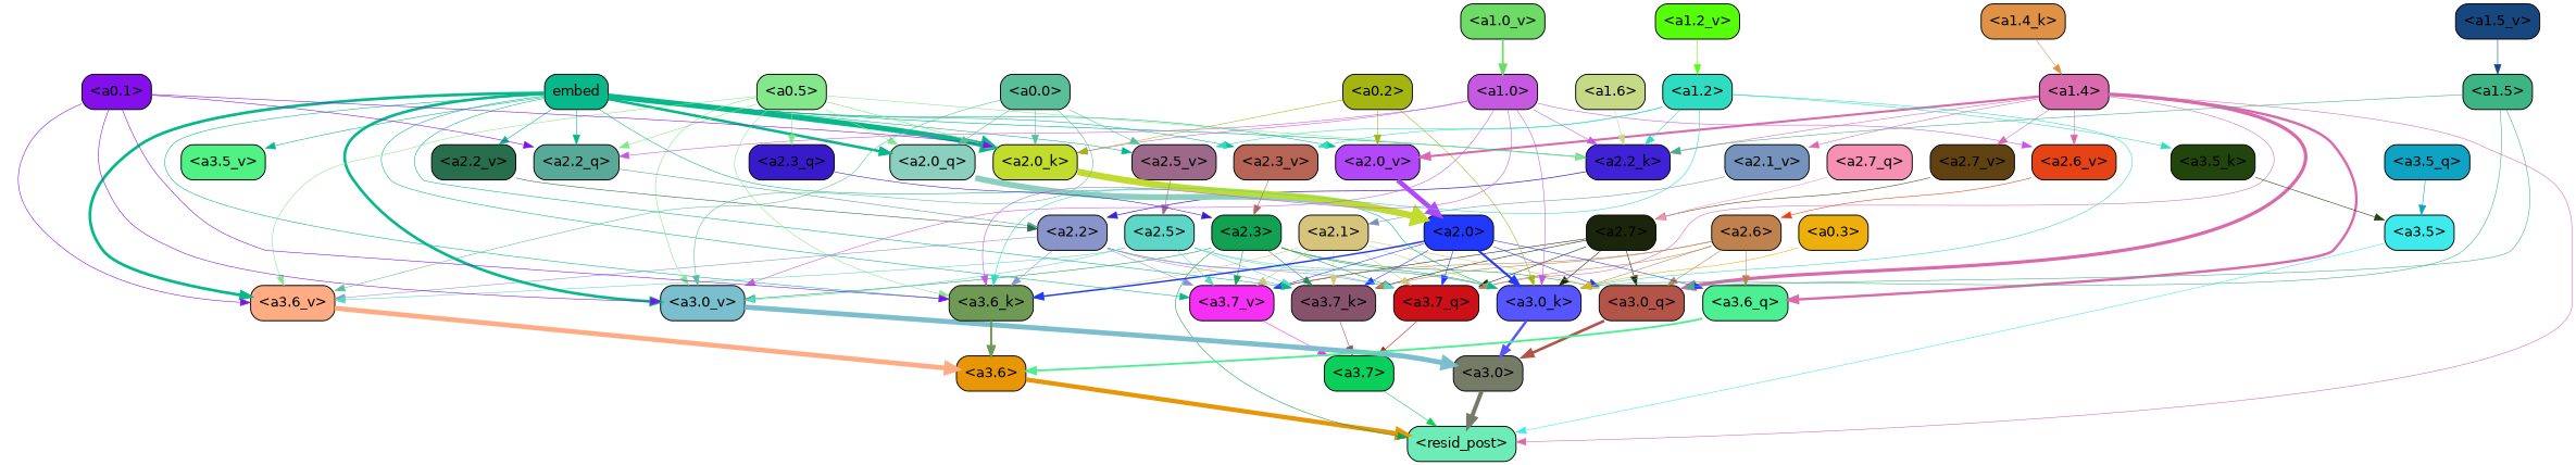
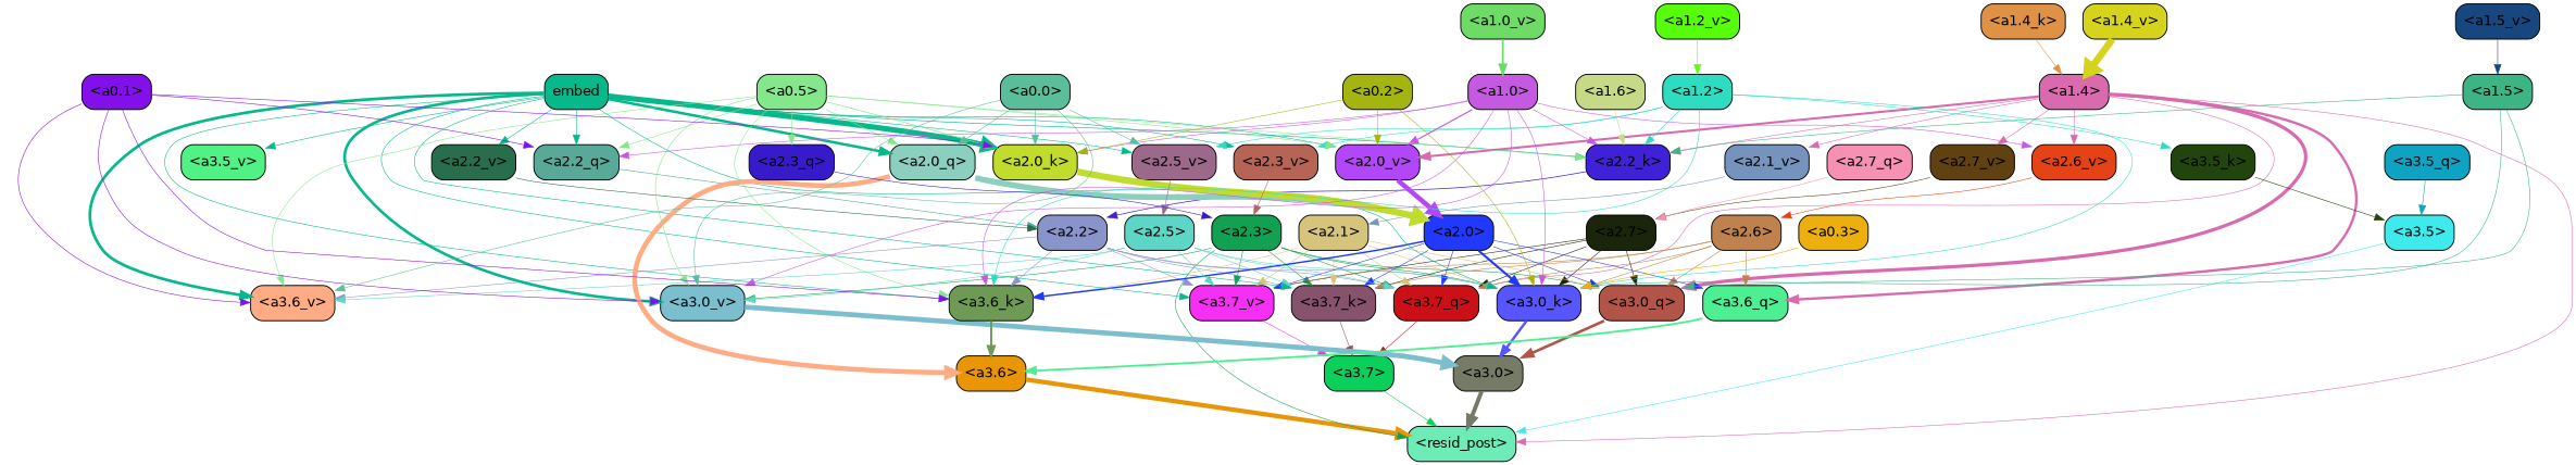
  strict digraph {
    splines=true
    node [color=black fontname=Helvetica shape=box style="filled, rounded"]
    edge [color="#06b88a" penwidth=0.6]
    "<a3.7>" [fillcolor="#0acf5a"]
    "<resid_post>" [fillcolor="#6eecb7"]
    "<a3.6>" [fillcolor="#e89606"]
    "<a3.5>" [fillcolor="#3feaed"]
    "<a3.0>" [fillcolor="#757b66"]
    "<a2.3>" [fillcolor="#12a152"]
    "<a3.7_q>" [fillcolor="#cb1017"]
    "<a3.0_q>" [fillcolor="#b35449"]
    "<a3.7_k>" [fillcolor="#86526c"]
    "<a3.0_k>" [fillcolor="#5755fe"]
    "<a3.7_v>" [fillcolor="#f62ff4"]
    "<a3.0_v>" [fillcolor="#7bbecd"]
    "<a1.4>" [fillcolor="#d96aad"]
    "<a3.6_q>" [fillcolor="#4cef92"]
    "<a2.2_k>" [fillcolor="#3f21d7"]
    "<a2.7_v>" [fillcolor="#604112"]
    "<a2.6_v>" [fillcolor="#e54316"]
    "<a2.1_v>" [fillcolor="#7593bc"]
    "<a2.0_v>" [fillcolor="#b147f8"]
    "<a2.2>" [fillcolor="#8994cb"]
    "<a2.7>" [fillcolor="#1b250c"]
    "<a2.6>" [fillcolor="#bf824f"]
    "<a2.1>" [fillcolor="#d7c47c"]
    "<a2.0>" [fillcolor="#2139fc"]
    "<a3.6_k>" [fillcolor="#6e9a56"]
    "<a3.6_v>" [fillcolor="#ffac85"]
    "<a3.5_q>" [fillcolor="#0fa3c3"]
    "<a3.5_k>" [fillcolor="#22440d"]
    "<a3.5_v>" [fillcolor="#50f185"]
    "<a2.5>" [fillcolor="#5ed6c7"]
    "<a1.5>" [fillcolor="#3cb483"]
    embed [fillcolor="#06b88a"]
    "<a2.2_q>" [fillcolor="#58a997"]
    "<a2.0_q>" [fillcolor="#8bcfbe"]
    "<a2.0_k>" [fillcolor="#c2dc2e"]
    "<a2.5_v>" [fillcolor="#9d698a"]
    "<a2.3_v>" [fillcolor="#b66456"]
    "<a2.2_v>" [fillcolor="#286d4c"]
    "<a1.2>" [fillcolor="#2eddc1"]
    "<a1.0>" [fillcolor="#c659e2"]
    "<a0.5>" [fillcolor="#85e78b"]
    "<a2.3_q>" [fillcolor="#371bcb"]
    "<a0.1>" [fillcolor="#830feb"]
    "<a0.3>" [fillcolor="#ecaf0d"]
    "<a0.2>" [fillcolor="#a4b512"]
    "<a0.0>" [fillcolor="#5abe9a"]
    "<a2.7_q>" [fillcolor="#f691b3"]
    "<a1.6>" [fillcolor="#c6d987"]
    "<a1.4_k>" [fillcolor="#df9146"]
    "<a1.5_v>" [fillcolor="#18467f"]
+   "<a1.4_v>" [fillcolor="#d6d31c"]
    "<a1.2_v>" [fillcolor="#57fe0c"]
    "<a1.0_v>" [fillcolor="#6edb67"]
    "<a3.7>" -> "<resid_post>" [color="#0acf5a"]
    "<a3.6>" -> "<resid_post>" [color="#e89606" penwidth=4.6696330308914185]
    "<a3.5>" -> "<resid_post>" [color="#3feaed"]
    "<a3.0>" -> "<resid_post>" [color="#757b66" penwidth=4.282557368278503]
    "<a2.3>" -> "<resid_post>" [color="#12a152"]
    "<a2.3>" -> "<a3.7_q>" [color="#12a152"]
    "<a2.3>" -> "<a3.0_q>" [color="#12a152"]
    "<a2.3>" -> "<a3.7_k>" [color="#12a152"]
    "<a2.3>" -> "<a3.0_k>" [color="#12a152"]
    "<a2.3>" -> "<a3.7_v>" [color="#12a152"]
    "<a2.3>" -> "<a3.0_v>" [color="#12a152"]
    "<a3.7_q>" -> "<a3.7>" [color="#cb1017"]
    "<a3.0_q>" -> "<a3.0>" [color="#b35449" penwidth=2.8638100624084473]
    "<a3.7_k>" -> "<a3.7>" [color="#86526c"]
    "<a3.0_k>" -> "<a3.0>" [color="#5755fe" penwidth=2.6274144649505615]
    "<a3.7_v>" -> "<a3.7>" [color="#f62ff4"]
    "<a3.0_v>" -> "<a3.0>" [color="#7bbecd" penwidth=5.188832879066467]
    "<a1.4>" -> "<resid_post>" [color="#d96aad"]
    "<a1.4>" -> "<a3.7_q>" [color="#d96aad"]
    "<a1.4>" -> "<a3.0_q>" [color="#d96aad" penwidth=3.4971605762839317]
    "<a1.4>" -> "<a3.6_q>" [color="#d96aad" penwidth=2.6073555648326874]
    "<a1.4>" -> "<a2.2_k>" [color="#d96aad"]
    "<a1.4>" -> "<a2.7_v>" [color="#d96aad"]
    "<a1.4>" -> "<a2.6_v>" [color="#d96aad"]
    "<a1.4>" -> "<a2.1_v>" [color="#d96aad"]
    "<a1.4>" -> "<a2.0_v>" [color="#d96aad" penwidth=2.268670678138733]
    "<a3.6_q>" -> "<a3.6>" [color="#4cef92" penwidth=2.03758105635643]
    "<a2.2_k>" -> "<a2.2>" [color="#3f21d7" penwidth=0.7764816284179688]
    "<a2.7_v>" -> "<a2.7>" [color="#604112"]
    "<a2.6_v>" -> "<a2.6>" [color="#e54316"]
    "<a2.1_v>" -> "<a2.1>" [color="#7593bc"]
    "<a2.0_v>" -> "<a2.0>" [color="#b147f8" penwidth=4.906715989112854]
    "<a2.2>" -> "<a3.7_q>" [color="#8994cb"]
    "<a2.2>" -> "<a3.7_k>" [color="#8994cb"]
    "<a2.2>" -> "<a3.0_k>" [color="#8994cb"]
    "<a2.2>" -> "<a3.7_v>" [color="#8994cb"]
    "<a2.2>" -> "<a3.6_k>" [color="#8994cb"]
    "<a2.2>" -> "<a3.6_v>" [color="#8994cb"]
    "<a2.7>" -> "<a3.7_q>" [color="#1b250c"]
    "<a2.7>" -> "<a3.0_q>" [color="#1b250c"]
    "<a2.7>" -> "<a3.7_k>" [color="#1b250c"]
    "<a2.7>" -> "<a3.0_k>" [color="#1b250c"]
    "<a2.7>" -> "<a3.7_v>" [color="#1b250c"]
    "<a2.6>" -> "<a3.7_q>" [color="#bf824f"]
    "<a2.6>" -> "<a3.0_q>" [color="#bf824f"]
    "<a2.6>" -> "<a3.7_k>" [color="#bf824f"]
    "<a2.6>" -> "<a3.0_k>" [color="#bf824f"]
    "<a2.6>" -> "<a3.7_v>" [color="#bf824f"]
    "<a2.6>" -> "<a3.6_q>" [color="#bf824f"]
    "<a2.1>" -> "<a3.7_q>" [color="#d7c47c"]
    "<a2.1>" -> "<a3.0_q>" [color="#d7c47c"]
    "<a2.1>" -> "<a3.7_k>" [color="#d7c47c"]
    "<a2.1>" -> "<a3.0_k>" [color="#d7c47c"]
    "<a2.1>" -> "<a3.7_v>" [color="#d7c47c"]
    "<a2.1>" -> "<a3.6_k>" [color="#d7c47c"]
    "<a2.0>" -> "<a3.7_q>" [color="#2139fc"]
    "<a2.0>" -> "<a3.0_q>" [color="#2139fc"]
    "<a2.0>" -> "<a3.7_k>" [color="#2139fc"]
    "<a2.0>" -> "<a3.0_k>" [color="#2139fc" penwidth=2.270527422428131]
    "<a2.0>" -> "<a3.7_v>" [color="#2139fc"]
    "<a2.0>" -> "<a3.6_q>" [color="#2139fc"]
    "<a2.0>" -> "<a3.6_k>" [color="#2139fc" penwidth=1.5568191409111023]
    "<a3.6_k>" -> "<a3.6>" [color="#6e9a56" penwidth=2.174198240041733]
-   "<a3.6_v>" -> "<a3.6>" [color="#ffac85" penwidth=5.002329230308533]
+   "<a2.0_q>" -> "<a3.6>" [color="#ffac85" penwidth=5.002329230308533]
    "<a3.5_q>" -> "<a3.5>" [color="#0fa3c3"]
    "<a3.5_k>" -> "<a3.5>" [color="#22440d"]
    "<a2.5>" -> "<a3.7_q>" [color="#5ed6c7"]
    "<a2.5>" -> "<a3.7_k>" [color="#5ed6c7"]
    "<a2.5>" -> "<a3.0_k>" [color="#5ed6c7"]
    "<a2.5>" -> "<a3.7_v>" [color="#5ed6c7"]
    "<a2.5>" -> "<a3.0_v>" [color="#5ed6c7"]
    "<a2.5>" -> "<a3.6_v>" [color="#5ed6c7"]
    "<a1.5>" -> "<a3.0_q>" [color="#3cb483"]
    "<a1.5>" -> "<a3.0_k>" [color="#3cb483"]
    "<a1.5>" -> "<a2.2_k>" [color="#3cb483"]
    embed -> "<a3.7_k>"
    embed -> "<a3.0_k>"
    embed -> "<a3.7_v>"
    embed -> "<a3.0_v>" [penwidth=2.8686431646347046]
    embed -> "<a2.2_k>" [penwidth=0.67606520652771]
    embed -> "<a2.0_v>"
    embed -> "<a3.6_k>"
    embed -> "<a3.6_v>" [penwidth=2.9588699340820312]
    embed -> "<a3.5_v>"
    embed -> "<a2.2_q>"
    embed -> "<a2.0_q>" [penwidth=2.7617180347442627]
    embed -> "<a2.0_k>" [penwidth=5.615107178688049]
    embed -> "<a2.5_v>"
    embed -> "<a2.3_v>"
    embed -> "<a2.2_v>"
    "<a2.2_q>" -> "<a2.2>" [color="#58a997" penwidth=0.6340763568878174]
    "<a2.0_q>" -> "<a2.0>" [color="#8bcfbe" penwidth=6.0160088539123535]
    "<a2.0_k>" -> "<a2.0>" [color="#c2dc2e" penwidth=6.773025274276733]
    "<a2.5_v>" -> "<a2.5>" [color="#9d698a"]
    "<a2.3_v>" -> "<a2.3>" [color="#b66456"]
    "<a2.2_v>" -> "<a2.2>" [color="#286d4c"]
    "<a1.2>" -> "<a3.0_k>" [color="#2eddc1"]
    "<a1.2>" -> "<a2.2_k>" [color="#2eddc1"]
    "<a1.2>" -> "<a3.6_k>" [color="#2eddc1"]
    "<a1.2>" -> "<a3.5_k>" [color="#2eddc1"]
    "<a1.2>" -> "<a2.5_v>" [color="#2eddc1"]
    "<a1.2>" -> "<a2.3_v>" [color="#2eddc1"]
    "<a1.0>" -> "<a3.0_k>" [color="#c659e2"]
    "<a1.0>" -> "<a3.0_v>" [color="#c659e2"]
    "<a1.0>" -> "<a2.2_k>" [color="#c659e2"]
    "<a1.0>" -> "<a2.6_v>" [color="#c659e2"]
+   "<a1.0>" -> "<a2.0_v>" [color="#c659e2" penwidth=1.27996826171875]
    "<a1.0>" -> "<a3.6_k>" [color="#c659e2"]
    "<a1.0>" -> "<a2.2_q>" [color="#c659e2"]
    "<a1.0>" -> "<a2.0_k>" [color="#c659e2"]
    "<a0.5>" -> "<a3.0_v>" [color="#85e78b" penwidth=0.6421224474906921]
    "<a0.5>" -> "<a2.2_k>" [color="#85e78b"]
+   "<a0.5>" -> "<a2.0_v>" [color="#85e78b"]
    "<a0.5>" -> "<a3.6_k>" [color="#85e78b"]
    "<a0.5>" -> "<a3.6_v>" [color="#85e78b"]
    "<a0.5>" -> "<a2.2_q>" [color="#85e78b"]
    "<a0.5>" -> "<a2.0_q>" [color="#85e78b"]
    "<a0.5>" -> "<a2.0_k>" [color="#85e78b" penwidth=0.7151575088500977]
    "<a0.5>" -> "<a2.3_q>" [color="#85e78b"]
    "<a2.3_q>" -> "<a2.3>" [color="#371bcb"]
    "<a0.1>" -> "<a3.0_v>" [color="#830feb"]
    "<a0.1>" -> "<a3.6_k>" [color="#830feb"]
    "<a0.1>" -> "<a3.6_v>" [color="#830feb"]
    "<a0.1>" -> "<a2.2_q>" [color="#830feb"]
    "<a0.1>" -> "<a2.0_k>" [color="#830feb"]
    "<a0.3>" -> "<a3.0_k>" [color="#ecaf0d"]
    "<a0.2>" -> "<a3.0_k>" [color="#a4b512"]
    "<a0.2>" -> "<a2.0_v>" [color="#a4b512"]
    "<a0.2>" -> "<a2.0_k>" [color="#a4b512"]
    "<a0.0>" -> "<a3.0_v>" [color="#5abe9a"]
    "<a0.0>" -> "<a3.6_v>" [color="#5abe9a"]
    "<a0.0>" -> "<a2.0_q>" [color="#5abe9a"]
    "<a0.0>" -> "<a2.0_k>" [color="#5abe9a"]
    "<a0.0>" -> "<a2.5_v>" [color="#5abe9a"]
    "<a2.7_q>" -> "<a2.7>" [color="#f691b3"]
    "<a1.6>" -> "<a2.2_k>" [color="#c6d987"]
    "<a1.4_k>" -> "<a1.4>" [color="#df9146"]
    "<a1.5_v>" -> "<a1.5>" [color="#18467f"]
+   "<a1.4_v>" -> "<a1.4>" [color="#d6d31c" penwidth=7.093163728713989]
    "<a1.2_v>" -> "<a1.2>" [color="#57fe0c"]
    "<a1.0_v>" -> "<a1.0>" [color="#6edb67" penwidth=1.9666723012924194]
  }
